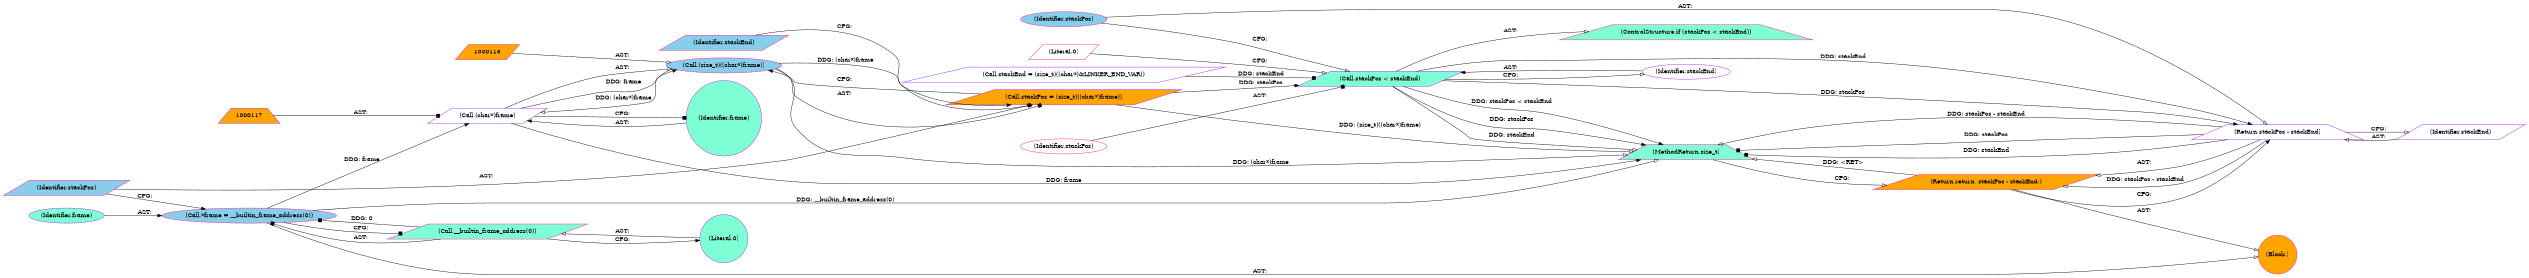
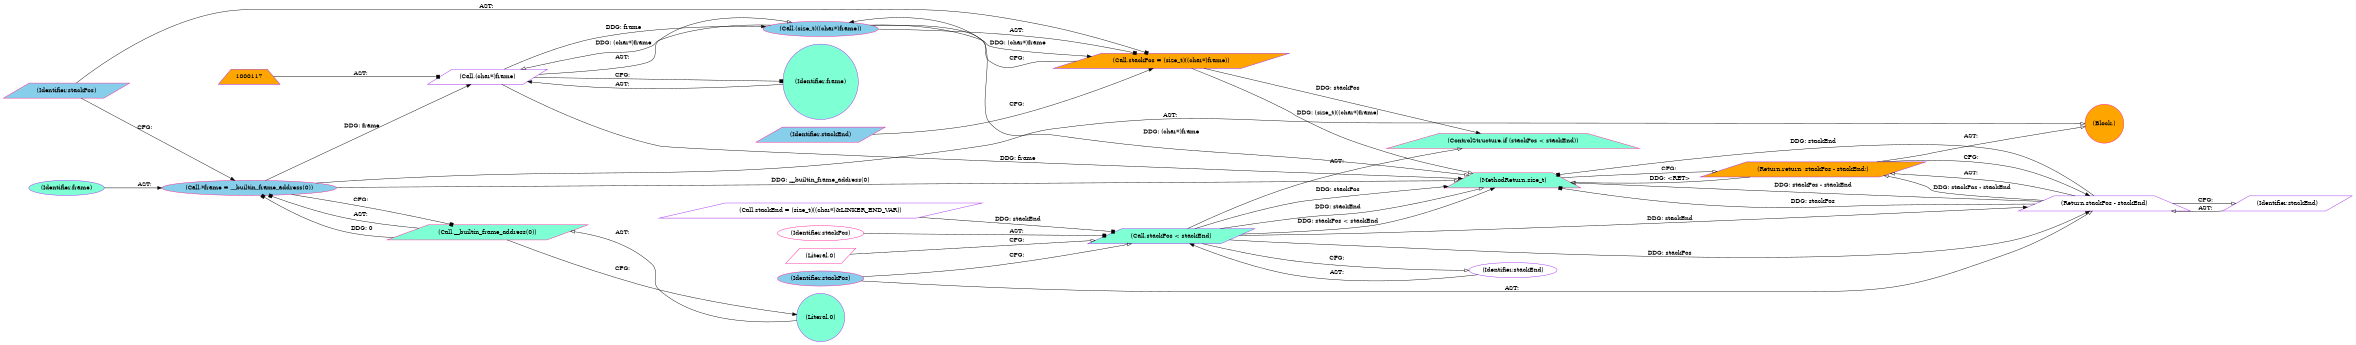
  digraph {
    rankdir=LR
    node [color=deeppink fillcolor=aquamarine shape=parallelogram style=filled]
    edge [arrowhead=onormal]
    n1 [fillcolor=skyblue label="(Call,*frame = __builtin_frame_address(0))" shape=ellipse]
    n2 [label="(Call,__builtin_frame_address(0))"]
    n3 [color=purple fillcolor=white label="(Call,(char*)frame)"]
    n4 [label="(MethodReturn,size_t)" shape=trapezium]
    n5 [fillcolor=orange label="(Block,)" shape=circle]
    n6 [color=purple label="(Literal,0)" shape=circle]
    n7 [fillcolor=skyblue label="(Call,(size_t)((char*)frame))" shape=ellipse]
    n8 [color=purple label="(Identifier,frame)" shape=circle]
-   n9 [fillcolor=orange label="(Return,return  stackPos - stackEnd;)"]
+   n9 [color=purple fillcolor=orange label="(Return,return  stackPos - stackEnd;)"]
    n10 [color=purple fillcolor=orange label="(Call,stackPos = (size_t)((char*)frame))"]
    n11 [color=purple label="(Call,stackPos < stackEnd)"]
    n12 [color=purple fillcolor=white label="(Return,stackPos - stackEnd)" shape=trapezium]
    n13 [color=purple fillcolor=white label="(Identifier,stackEnd)" shape=ellipse]
    n14 [label="(ControlStructure,if (stackPos < stackEnd))" shape=trapezium]
    n15 [color=purple fillcolor=white label="(Identifier,stackEnd)"]
    n16 [color=purple label="(Identifier,frame)" shape=ellipse]
    n17 [fillcolor=skyblue label="(Identifier,stackEnd)"]
    n18 [color=purple fillcolor=white label="(Call,stackEnd = (size_t)((char*)&LINKER_END_VAR))"]
    n19 [fillcolor=white label="(Identifier,stackPos)" shape=ellipse]
    n20 [fillcolor=skyblue label="(Identifier,stackPos)" shape=ellipse]
    n21 [fillcolor=white label="(Literal,0)"]
    n22 [fillcolor=skyblue label="(Identifier,stackPos)"]
    1000117 [color=purple fillcolor=orange shape=trapezium]
-   1000115 [fillcolor=orange]
    n1 -> n2 [arrowhead=box label="CFG: "]
    n1 -> n3 [arrowhead=normal label="DDG: frame"]
    n1 -> n4 [label="DDG: __builtin_frame_address(0)"]
    n1 -> n5 [label="AST: "]
    n2 -> n1 [arrowhead=box label="AST: "]
    n2 -> n1 [arrowhead=box label="DDG: 0"]
    n2 -> n6 [arrowhead=normal label="CFG: "]
    n3 -> n4 [arrowhead=normal label="DDG: frame"]
    n3 -> n7 [label="AST: "]
    n3 -> n7 [arrowhead=normal label="DDG: frame"]
    n3 -> n8 [arrowhead=box label="CFG: "]
    n4 -> n9 [label="CFG: "]
    n6 -> n2 [label="AST: "]
    n7 -> n3 [label="DDG: (char*)frame"]
    n7 -> n4 [label="DDG: (char*)frame"]
    n7 -> n10 [arrowhead=box label="AST: "]
    n7 -> n10 [arrowhead=normal label="DDG: (char*)frame"]
    n8 -> n3 [arrowhead=normal label="AST: "]
    n9 -> n4 [label="DDG: <RET>"]
    n9 -> n5 [label="AST: "]
    n9 -> n12 [arrowhead=normal label="CFG: "]
    n10 -> n4 [label="DDG: (size_t)((char*)frame)"]
    n10 -> n7 [arrowhead=normal label="CFG: "]
-   n10 -> n11 [arrowhead=normal label="DDG: stackPos"]
+   n10 -> n14 [arrowhead=normal label="DDG: stackPos"]
    n11 -> n4 [arrowhead=normal label="DDG: stackPos < stackEnd"]
    n11 -> n4 [arrowhead=normal label="DDG: stackPos"]
    n11 -> n4 [label="DDG: stackEnd"]
    n11 -> n12 [arrowhead=normal label="DDG: stackPos"]
    n11 -> n12 [arrowhead=normal label="DDG: stackEnd"]
    n11 -> n13 [label="CFG: "]
    n11 -> n14 [label="AST: "]
    n12 -> n4 [label="DDG: stackPos - stackEnd"]
    n12 -> n4 [arrowhead=box label="DDG: stackPos"]
    n12 -> n4 [arrowhead=box label="DDG: stackEnd"]
    n12 -> n9 [label="AST: "]
    n12 -> n9 [label="DDG: stackPos - stackEnd"]
    n12 -> n15 [label="CFG: "]
    n13 -> n11 [arrowhead=normal label="AST: "]
    n15 -> n12 [label="AST: "]
    n16 -> n1 [arrowhead=normal label="AST: "]
    n17 -> n10 [arrowhead=normal label="CFG: "]
    n18 -> n11 [arrowhead=box label="DDG: stackEnd"]
    n19 -> n11 [arrowhead=box label="AST: "]
    n20 -> n11 [label="CFG: "]
    n20 -> n12 [label="AST: "]
    n21 -> n11 [label="CFG: "]
    n22 -> n1 [arrowhead=normal label="CFG: "]
    n22 -> n10 [arrowhead=box label="AST: "]
    1000117 -> n3 [arrowhead=box label="AST: "]
-   1000115 -> n7 [label="AST: "]
  }
